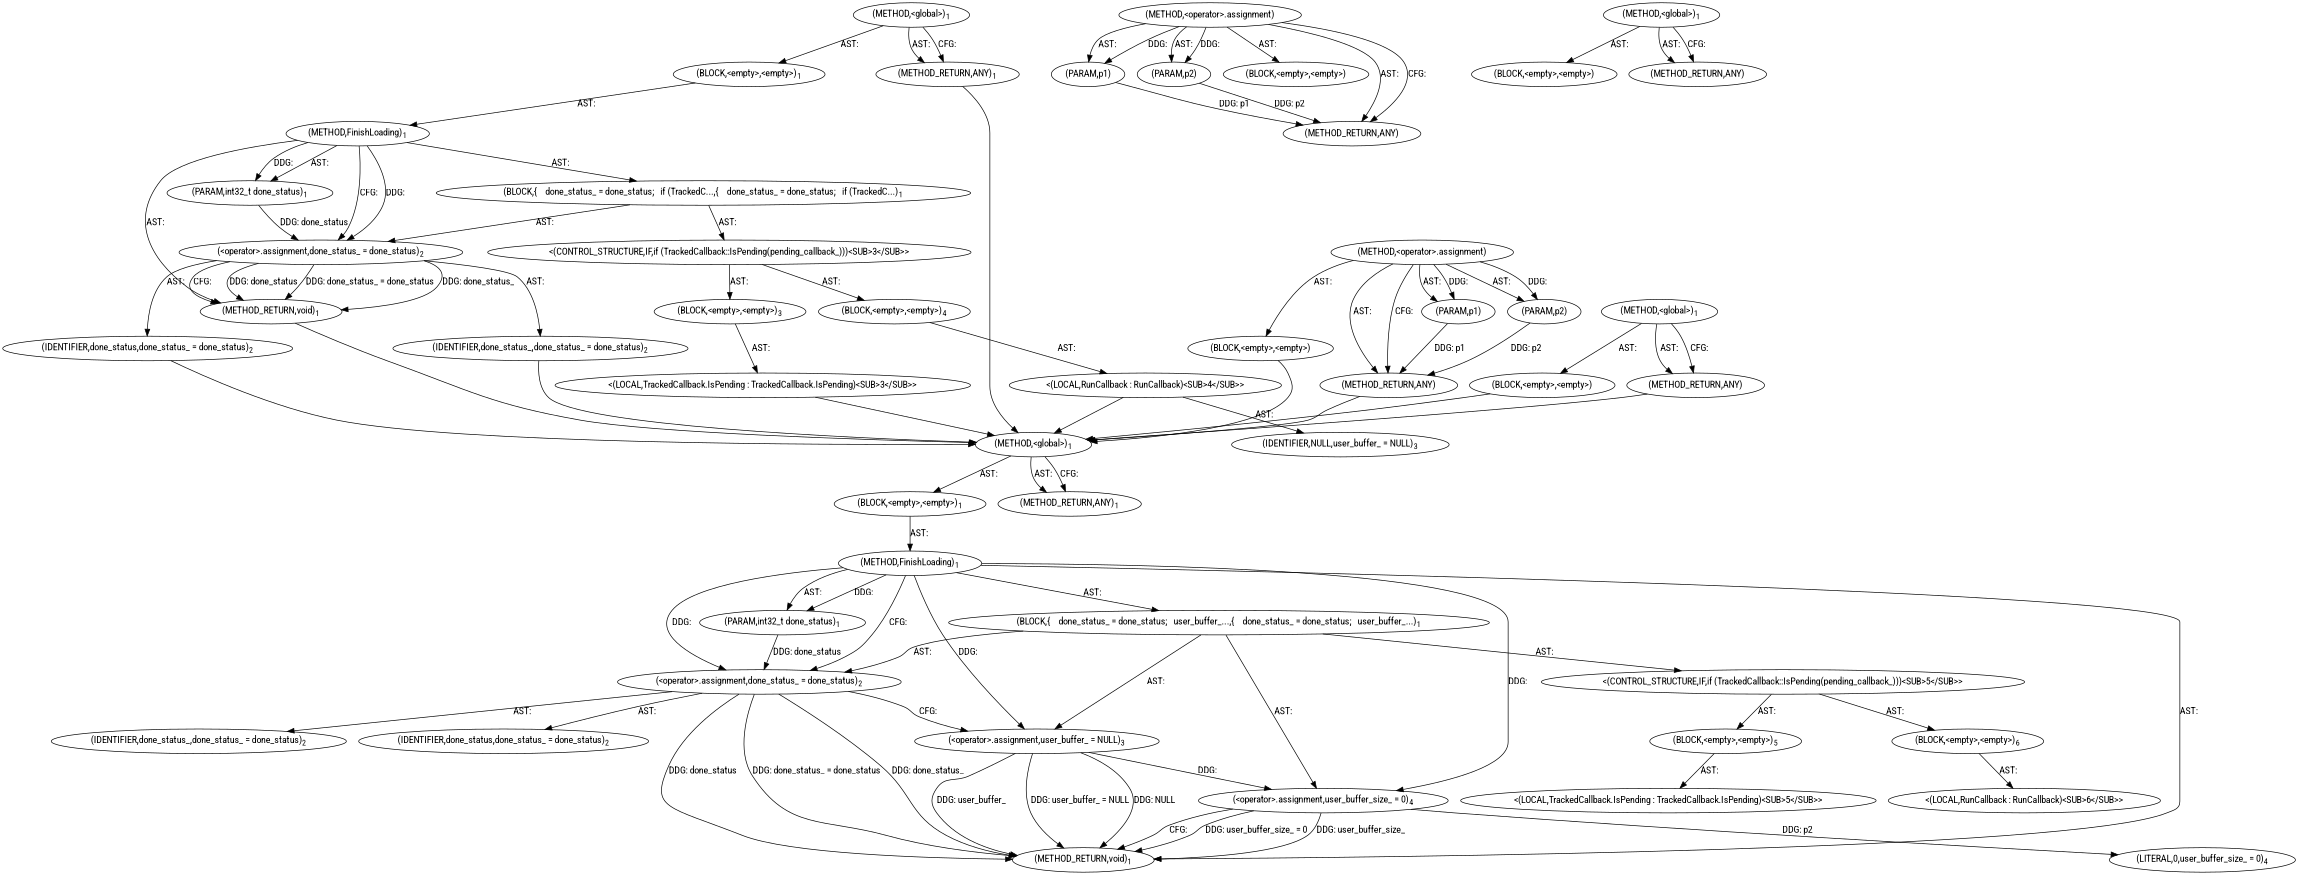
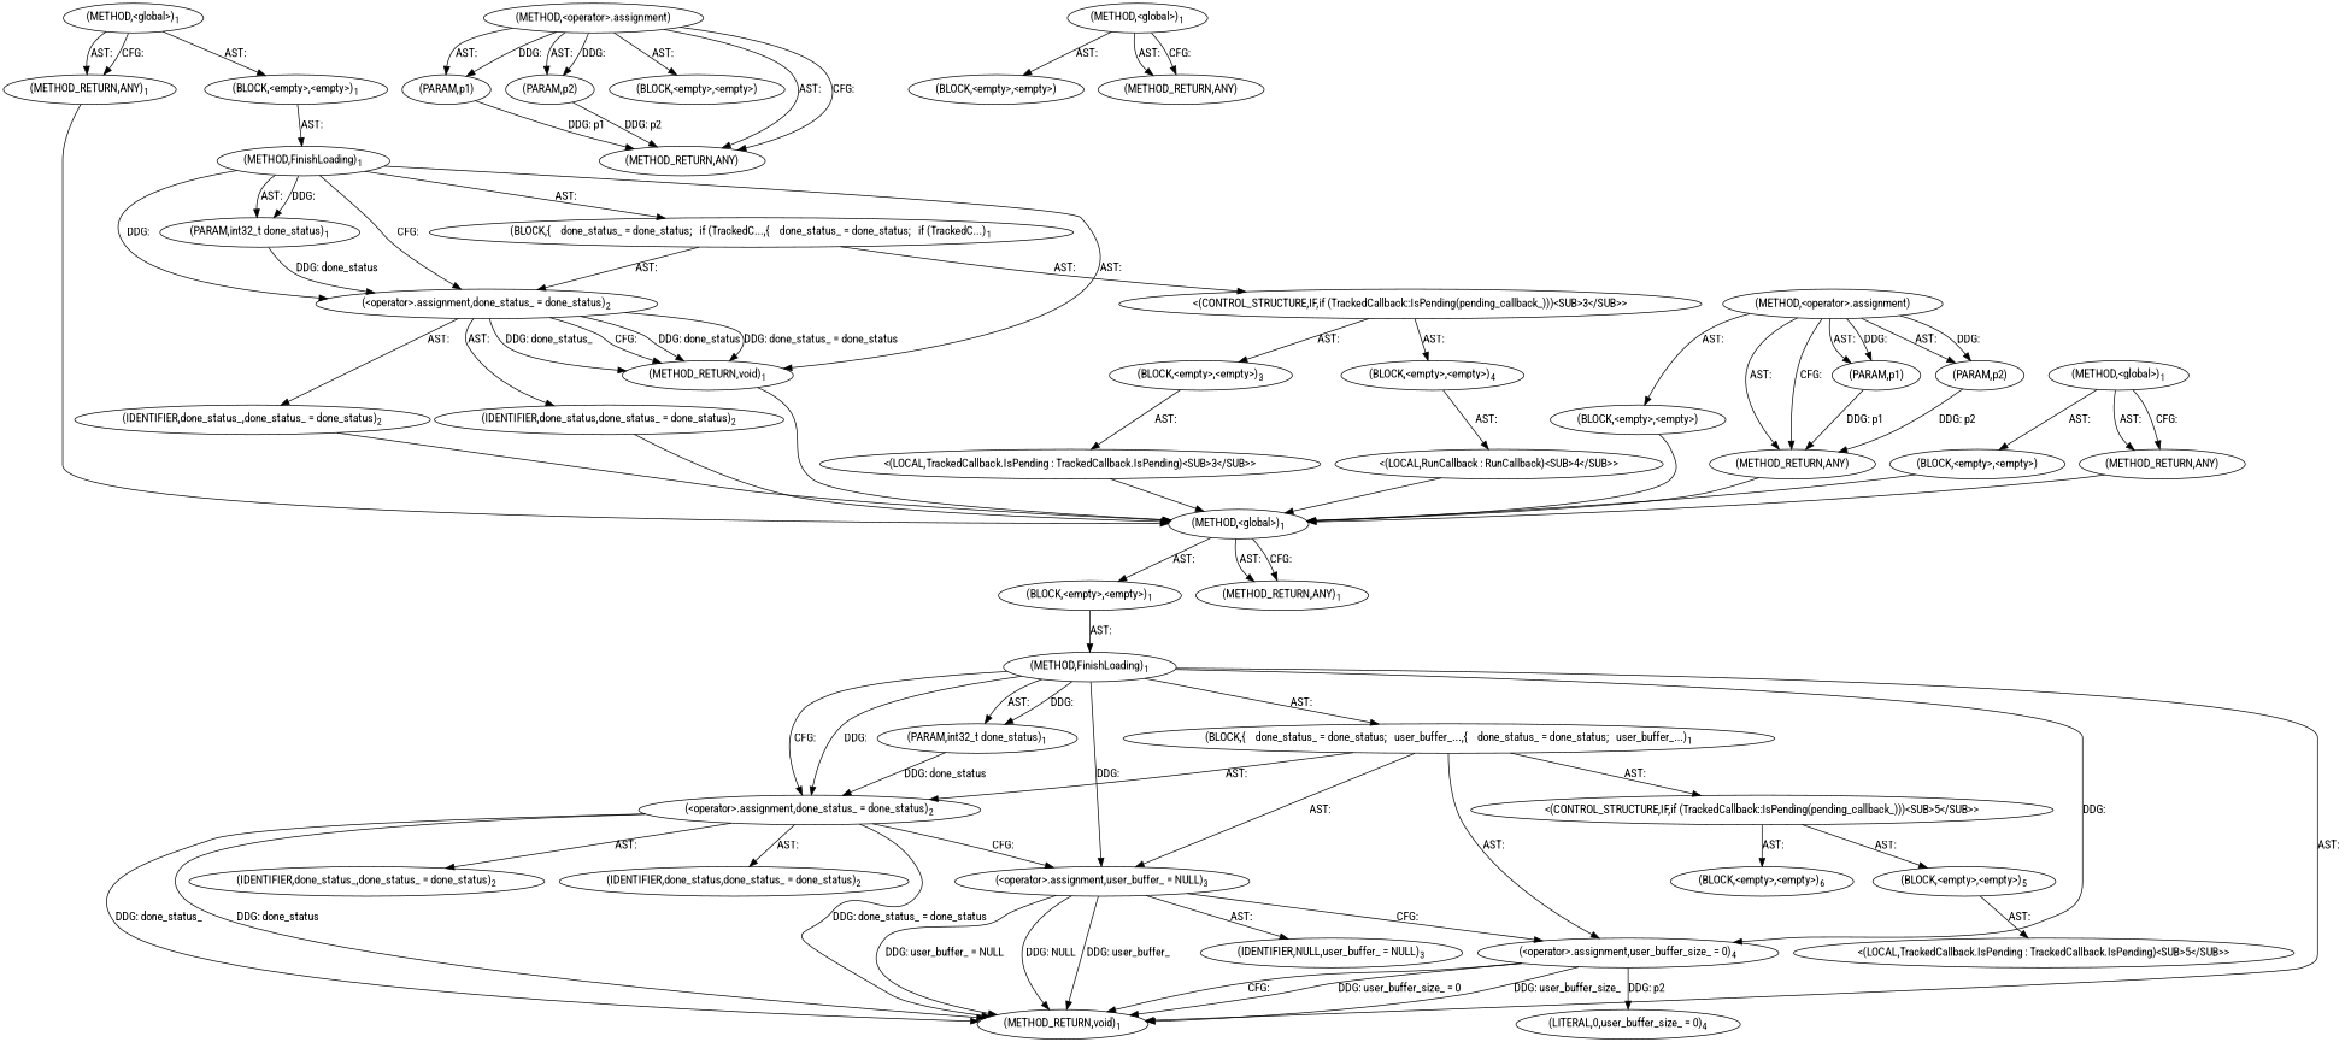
  digraph {
    fontname="Roboto Condensed"
    node [fontname="Roboto Condensed"]
    edge [fontname="Roboto Condensed"]
    n1 [label=<(METHOD,&lt;global&gt;)<SUB>1</SUB>>]
    n2 [label=<(BLOCK,&lt;empty&gt;,&lt;empty&gt;)<SUB>1</SUB>>]
    n3 [label=<(METHOD_RETURN,ANY)<SUB>1</SUB>>]
    n4 [label=<(METHOD,FinishLoading)<SUB>1</SUB>>]
    n5 [label=<(METHOD,&lt;global&gt;)<SUB>1</SUB>>]
    n6 [label=<(PARAM,int32_t done_status)<SUB>1</SUB>>]
    n7 [label=<(BLOCK,{    done_status_ = done_status;   if (TrackedC...,{    done_status_ = done_status;   if (TrackedC...)<SUB>1</SUB>>]
    n8 [label=<(&lt;operator&gt;.assignment,done_status_ = done_status)<SUB>2</SUB>>]
    n9 [label=<(METHOD_RETURN,void)<SUB>1</SUB>>]
    n10 [label="<(CONTROL_STRUCTURE,IF,if (TrackedCallback::IsPending(pending_callback_)))<SUB>3</SUB>>"]
    n11 [label=<(IDENTIFIER,done_status_,done_status_ = done_status)<SUB>2</SUB>>]
    n12 [label=<(IDENTIFIER,done_status,done_status_ = done_status)<SUB>2</SUB>>]
    n13 [label=<(BLOCK,&lt;empty&gt;,&lt;empty&gt;)<SUB>3</SUB>>]
    n14 [label=<(BLOCK,&lt;empty&gt;,&lt;empty&gt;)<SUB>4</SUB>>]
    n15 [label=<(BLOCK,&lt;empty&gt;,&lt;empty&gt;)<SUB>1</SUB>>]
    n16 [label=<(METHOD_RETURN,ANY)<SUB>1</SUB>>]
    n17 [label="<(LOCAL,TrackedCallback.IsPending : TrackedCallback.IsPending)<SUB>3</SUB>>"]
    n18 [label="<(LOCAL,RunCallback : RunCallback)<SUB>4</SUB>>"]
    n19 [label=<(METHOD,&lt;operator&gt;.assignment)>]
    n20 [label=<(PARAM,p1)>]
    n21 [label=<(PARAM,p2)>]
    n22 [label=<(BLOCK,&lt;empty&gt;,&lt;empty&gt;)>]
    n23 [label=<(METHOD_RETURN,ANY)>]
    n24 [label=<(METHOD,&lt;global&gt;)<SUB>1</SUB>>]
    n25 [label=<(BLOCK,&lt;empty&gt;,&lt;empty&gt;)>]
    n26 [label=<(METHOD_RETURN,ANY)>]
    n27 [label=<(METHOD,FinishLoading)<SUB>1</SUB>>]
    n28 [label=<(PARAM,int32_t done_status)<SUB>1</SUB>>]
    n29 [label=<(BLOCK,{    done_status_ = done_status;   user_buffer_...,{    done_status_ = done_status;   user_buffer_...)<SUB>1</SUB>>]
    n30 [label=<(&lt;operator&gt;.assignment,done_status_ = done_status)<SUB>2</SUB>>]
    n31 [label=<(&lt;operator&gt;.assignment,user_buffer_ = NULL)<SUB>3</SUB>>]
    n32 [label=<(&lt;operator&gt;.assignment,user_buffer_size_ = 0)<SUB>4</SUB>>]
    n33 [label=<(METHOD_RETURN,void)<SUB>1</SUB>>]
    n34 [label="<(CONTROL_STRUCTURE,IF,if (TrackedCallback::IsPending(pending_callback_)))<SUB>5</SUB>>"]
    n35 [label=<(IDENTIFIER,done_status_,done_status_ = done_status)<SUB>2</SUB>>]
    n36 [label=<(IDENTIFIER,done_status,done_status_ = done_status)<SUB>2</SUB>>]
    n37 [label=<(IDENTIFIER,NULL,user_buffer_ = NULL)<SUB>3</SUB>>]
    n38 [label=<(LITERAL,0,user_buffer_size_ = 0)<SUB>4</SUB>>]
    n39 [label=<(BLOCK,&lt;empty&gt;,&lt;empty&gt;)<SUB>5</SUB>>]
    n40 [label=<(BLOCK,&lt;empty&gt;,&lt;empty&gt;)<SUB>6</SUB>>]
    n41 [label="<(LOCAL,TrackedCallback.IsPending : TrackedCallback.IsPending)<SUB>5</SUB>>"]
-   n42 [label="<(LOCAL,RunCallback : RunCallback)<SUB>6</SUB>>"]
    n43 [label=<(METHOD,&lt;operator&gt;.assignment)>]
    n44 [label=<(PARAM,p1)>]
    n45 [label=<(PARAM,p2)>]
    n46 [label=<(BLOCK,&lt;empty&gt;,&lt;empty&gt;)>]
    n47 [label=<(METHOD_RETURN,ANY)>]
    n48 [label=<(METHOD,&lt;global&gt;)<SUB>1</SUB>>]
    n49 [label=<(BLOCK,&lt;empty&gt;,&lt;empty&gt;)>]
    n50 [label=<(METHOD_RETURN,ANY)>]
    n1 -> n2 [label="AST: "]
    n1 -> n3 [label="AST: "]
    n1 -> n3 [label="CFG: "]
    n2 -> n4 [label="AST: "]
    n3 -> n5
    n4 -> n6 [label="AST: "]
    n4 -> n6 [label="DDG: "]
    n4 -> n7 [label="AST: "]
    n4 -> n8 [label="CFG: "]
    n4 -> n8 [label="DDG: "]
    n4 -> n9 [label="AST: "]
    n5 -> n15 [label="AST: "]
    n5 -> n16 [label="AST: "]
    n5 -> n16 [label="CFG: "]
    n6 -> n8 [label="DDG: done_status"]
    n7 -> n8 [label="AST: "]
    n7 -> n10 [label="AST: "]
    n8 -> n9 [label="CFG: "]
    n8 -> n9 [label="DDG: done_status"]
    n8 -> n9 [label="DDG: done_status_ = done_status"]
    n8 -> n9 [label="DDG: done_status_"]
    n8 -> n11 [label="AST: "]
    n8 -> n12 [label="AST: "]
    n9 -> n5
    n10 -> n13 [label="AST: "]
    n10 -> n14 [label="AST: "]
    n11 -> n5
    n12 -> n5
    n13 -> n17 [label="AST: "]
    n14 -> n18 [label="AST: "]
    n15 -> n27 [label="AST: "]
    n17 -> n5
    n18 -> n5
    n19 -> n20 [label="AST: "]
    n19 -> n20 [label="DDG: "]
    n19 -> n21 [label="AST: "]
    n19 -> n21 [label="DDG: "]
    n19 -> n22 [label="AST: "]
    n19 -> n23 [label="AST: "]
    n19 -> n23 [label="CFG: "]
    n20 -> n23 [label="DDG: p1"]
    n21 -> n23 [label="DDG: p2"]
    n22 -> n5
    n23 -> n5
    n24 -> n25 [label="AST: "]
    n24 -> n26 [label="AST: "]
    n24 -> n26 [label="CFG: "]
    n25 -> n5
    n26 -> n5
    n27 -> n28 [label="AST: "]
    n27 -> n28 [label="DDG: "]
    n27 -> n29 [label="AST: "]
    n27 -> n30 [label="CFG: "]
    n27 -> n30 [label="DDG: "]
    n27 -> n31 [label="DDG: "]
    n27 -> n32 [label="DDG: "]
    n27 -> n33 [label="AST: "]
    n28 -> n30 [label="DDG: done_status"]
    n29 -> n30 [label="AST: "]
    n29 -> n31 [label="AST: "]
    n29 -> n32 [label="AST: "]
    n29 -> n34 [label="AST: "]
    n30 -> n31 [label="CFG: "]
    n30 -> n33 [label="DDG: done_status"]
    n30 -> n33 [label="DDG: done_status_ = done_status"]
    n30 -> n33 [label="DDG: done_status_"]
    n30 -> n35 [label="AST: "]
    n30 -> n36 [label="AST: "]
-   n31 -> n32 [label="DDG: "]
+   n31 -> n32 [label="CFG: "]
    n31 -> n33 [label="DDG: user_buffer_"]
    n31 -> n33 [label="DDG: user_buffer_ = NULL"]
    n31 -> n33 [label="DDG: NULL"]
-   n18 -> n37 [label="AST: "]
+   n31 -> n37 [label="AST: "]
    n32 -> n33 [label="CFG: "]
    n32 -> n33 [label="DDG: user_buffer_size_ = 0"]
    n32 -> n33 [label="DDG: user_buffer_size_"]
    n32 -> n38 [label="DDG: p2"]
    n34 -> n39 [label="AST: "]
    n34 -> n40 [label="AST: "]
    n39 -> n41 [label="AST: "]
-   n40 -> n42 [label="AST: "]
    n43 -> n44 [label="AST: "]
    n43 -> n44 [label="DDG: "]
    n43 -> n45 [label="AST: "]
    n43 -> n45 [label="DDG: "]
    n43 -> n46 [label="AST: "]
    n43 -> n47 [label="AST: "]
    n43 -> n47 [label="CFG: "]
    n44 -> n47 [label="DDG: p1"]
    n45 -> n47 [label="DDG: p2"]
    n48 -> n49 [label="AST: "]
    n48 -> n50 [label="AST: "]
    n48 -> n50 [label="CFG: "]
  }
